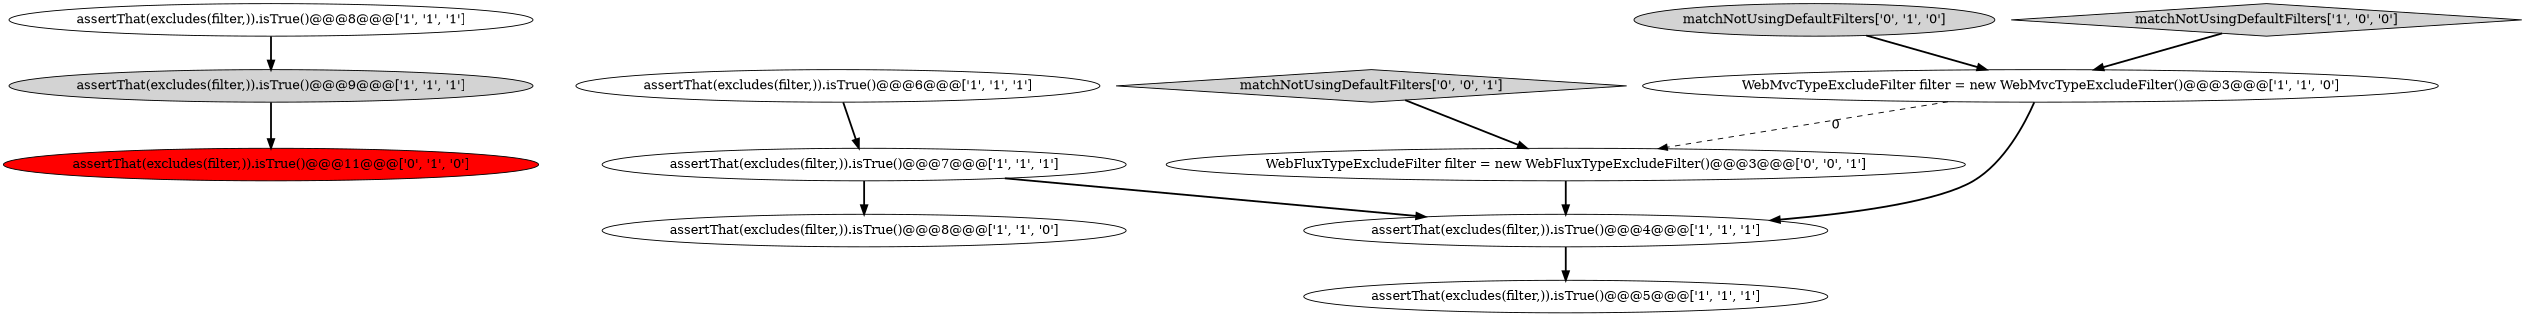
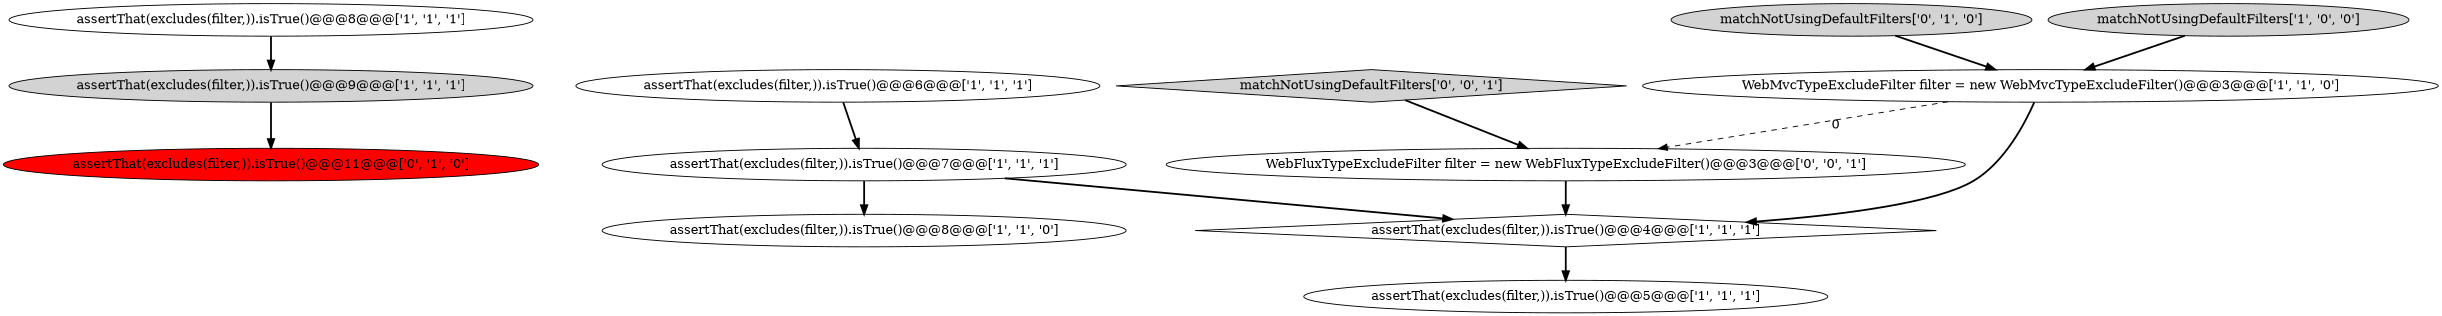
  digraph {
    node [fillcolor=white shape=ellipse style=filled]
    edge [style=bold]
    n1 [fillcolor=lightgray label="assertThat(excludes(filter,)).isTrue()@@@9@@@['1', '1', '1']"]
    n2 [fillcolor=red label="assertThat(excludes(filter,)).isTrue()@@@11@@@['0', '1', '0']"]
    n3 [label="assertThat(excludes(filter,)).isTrue()@@@5@@@['1', '1', '1']"]
    n4 [label="assertThat(excludes(filter,)).isTrue()@@@6@@@['1', '1', '1']"]
    n5 [label="assertThat(excludes(filter,)).isTrue()@@@7@@@['1', '1', '1']"]
    n6 [fillcolor=lightgray label="matchNotUsingDefaultFilters['0', '1', '0']"]
    n7 [label="WebMvcTypeExcludeFilter filter = new WebMvcTypeExcludeFilter()@@@3@@@['1', '1', '0']"]
    n8 [label="WebFluxTypeExcludeFilter filter = new WebFluxTypeExcludeFilter()@@@3@@@['0', '0', '1']"]
-   n9 [label="assertThat(excludes(filter,)).isTrue()@@@4@@@['1', '1', '1']"]
+   n9 [label="assertThat(excludes(filter,)).isTrue()@@@4@@@['1', '1', '1']" shape=diamond]
    n10 [fillcolor=lightgray label="matchNotUsingDefaultFilters['0', '0', '1']" shape=diamond]
    n11 [label="assertThat(excludes(filter,)).isTrue()@@@8@@@['1', '1', '0']"]
    n12 [label="assertThat(excludes(filter,)).isTrue()@@@8@@@['1', '1', '1']"]
-   n13 [fillcolor=lightgray label="matchNotUsingDefaultFilters['1', '0', '0']" shape=diamond]
+   n13 [fillcolor=lightgray label="matchNotUsingDefaultFilters['1', '0', '0']"]
    n1 -> n2
    n4 -> n5
    n5 -> n9
    n5 -> n11
    n6 -> n7
    n7 -> n8 [label=0 style=dashed]
    n7 -> n9
    n8 -> n9
    n9 -> n3
    n10 -> n8
    n12 -> n1
    n13 -> n7
  }
